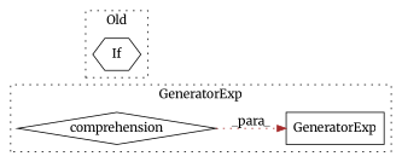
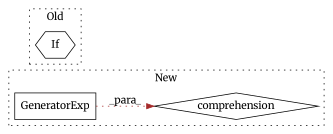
  digraph {
    rankdir=LR
    fontname=Merriweather
    node [fontname=Merriweather]
    n1 [a=55 l=1 label=GeneratorExp s=23886 shape=box]
    n2 [a=45 l=3 label=comprehension s=23888 shape=diamond]
    n3 [a=96 l="3,18" label=If s="22246,22299" shape=hexagon]
    subgraph cluster_1 {
-     label=GeneratorExp
+     label=New
      style=dotted
      n1
      n2
    }
    subgraph cluster_2 {
      label=Old
      style=dotted
      n3
    }
-   n2 -> n1 [label=_para_ color=brown style=dotted fontname=Merriweather]
+   n1 -> n2 [label=_para_ color=brown style=dotted fontname=Merriweather]
  }
